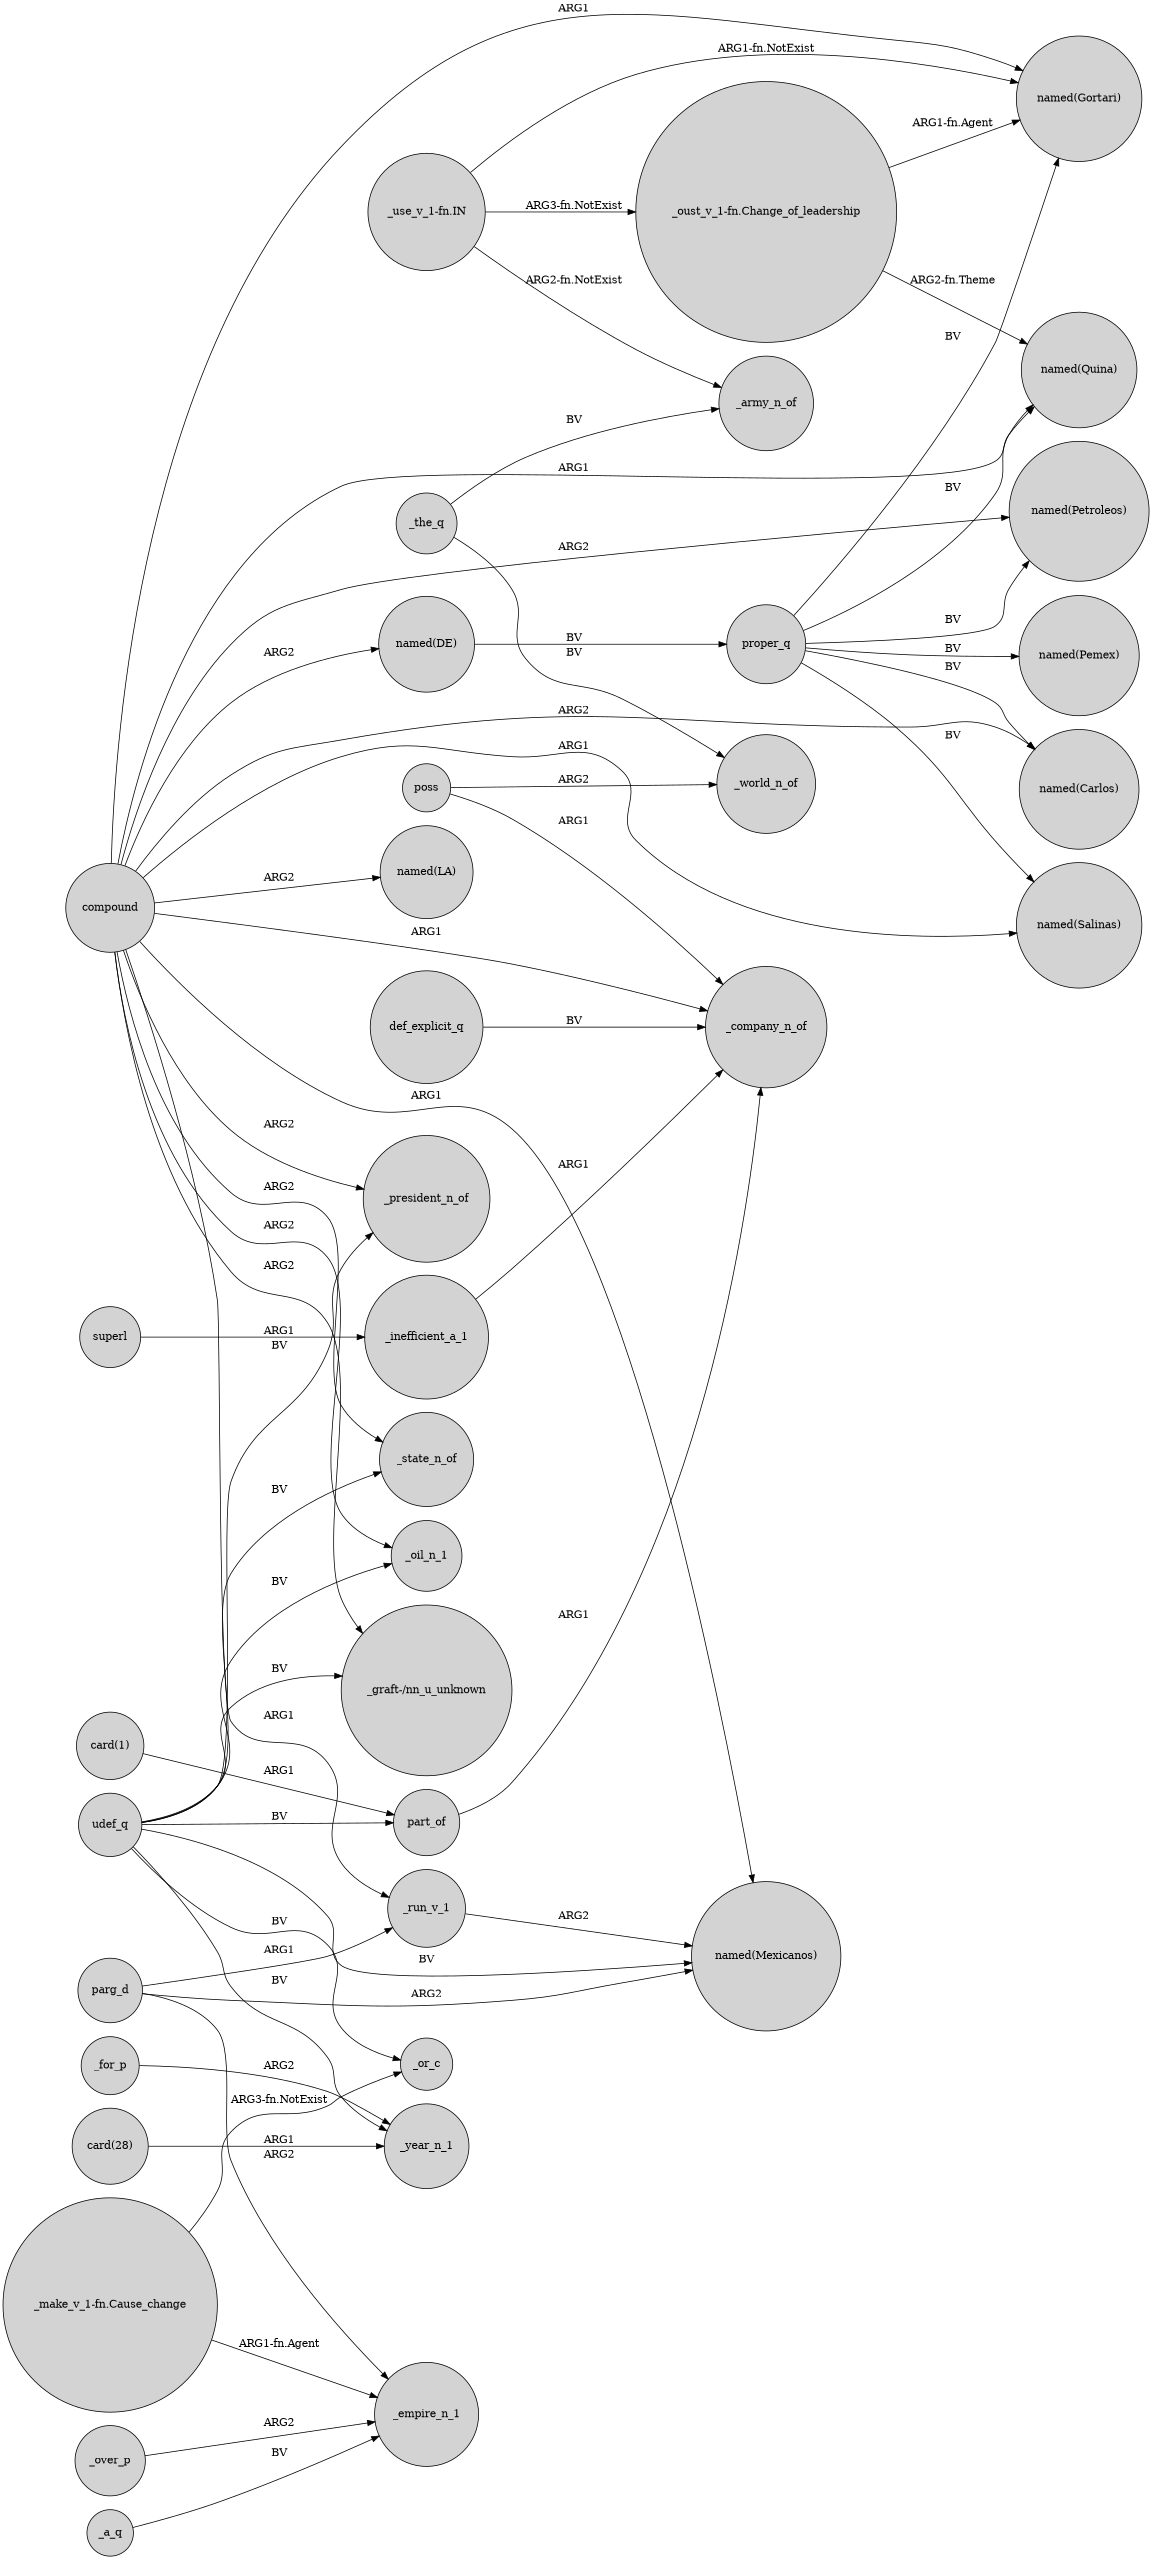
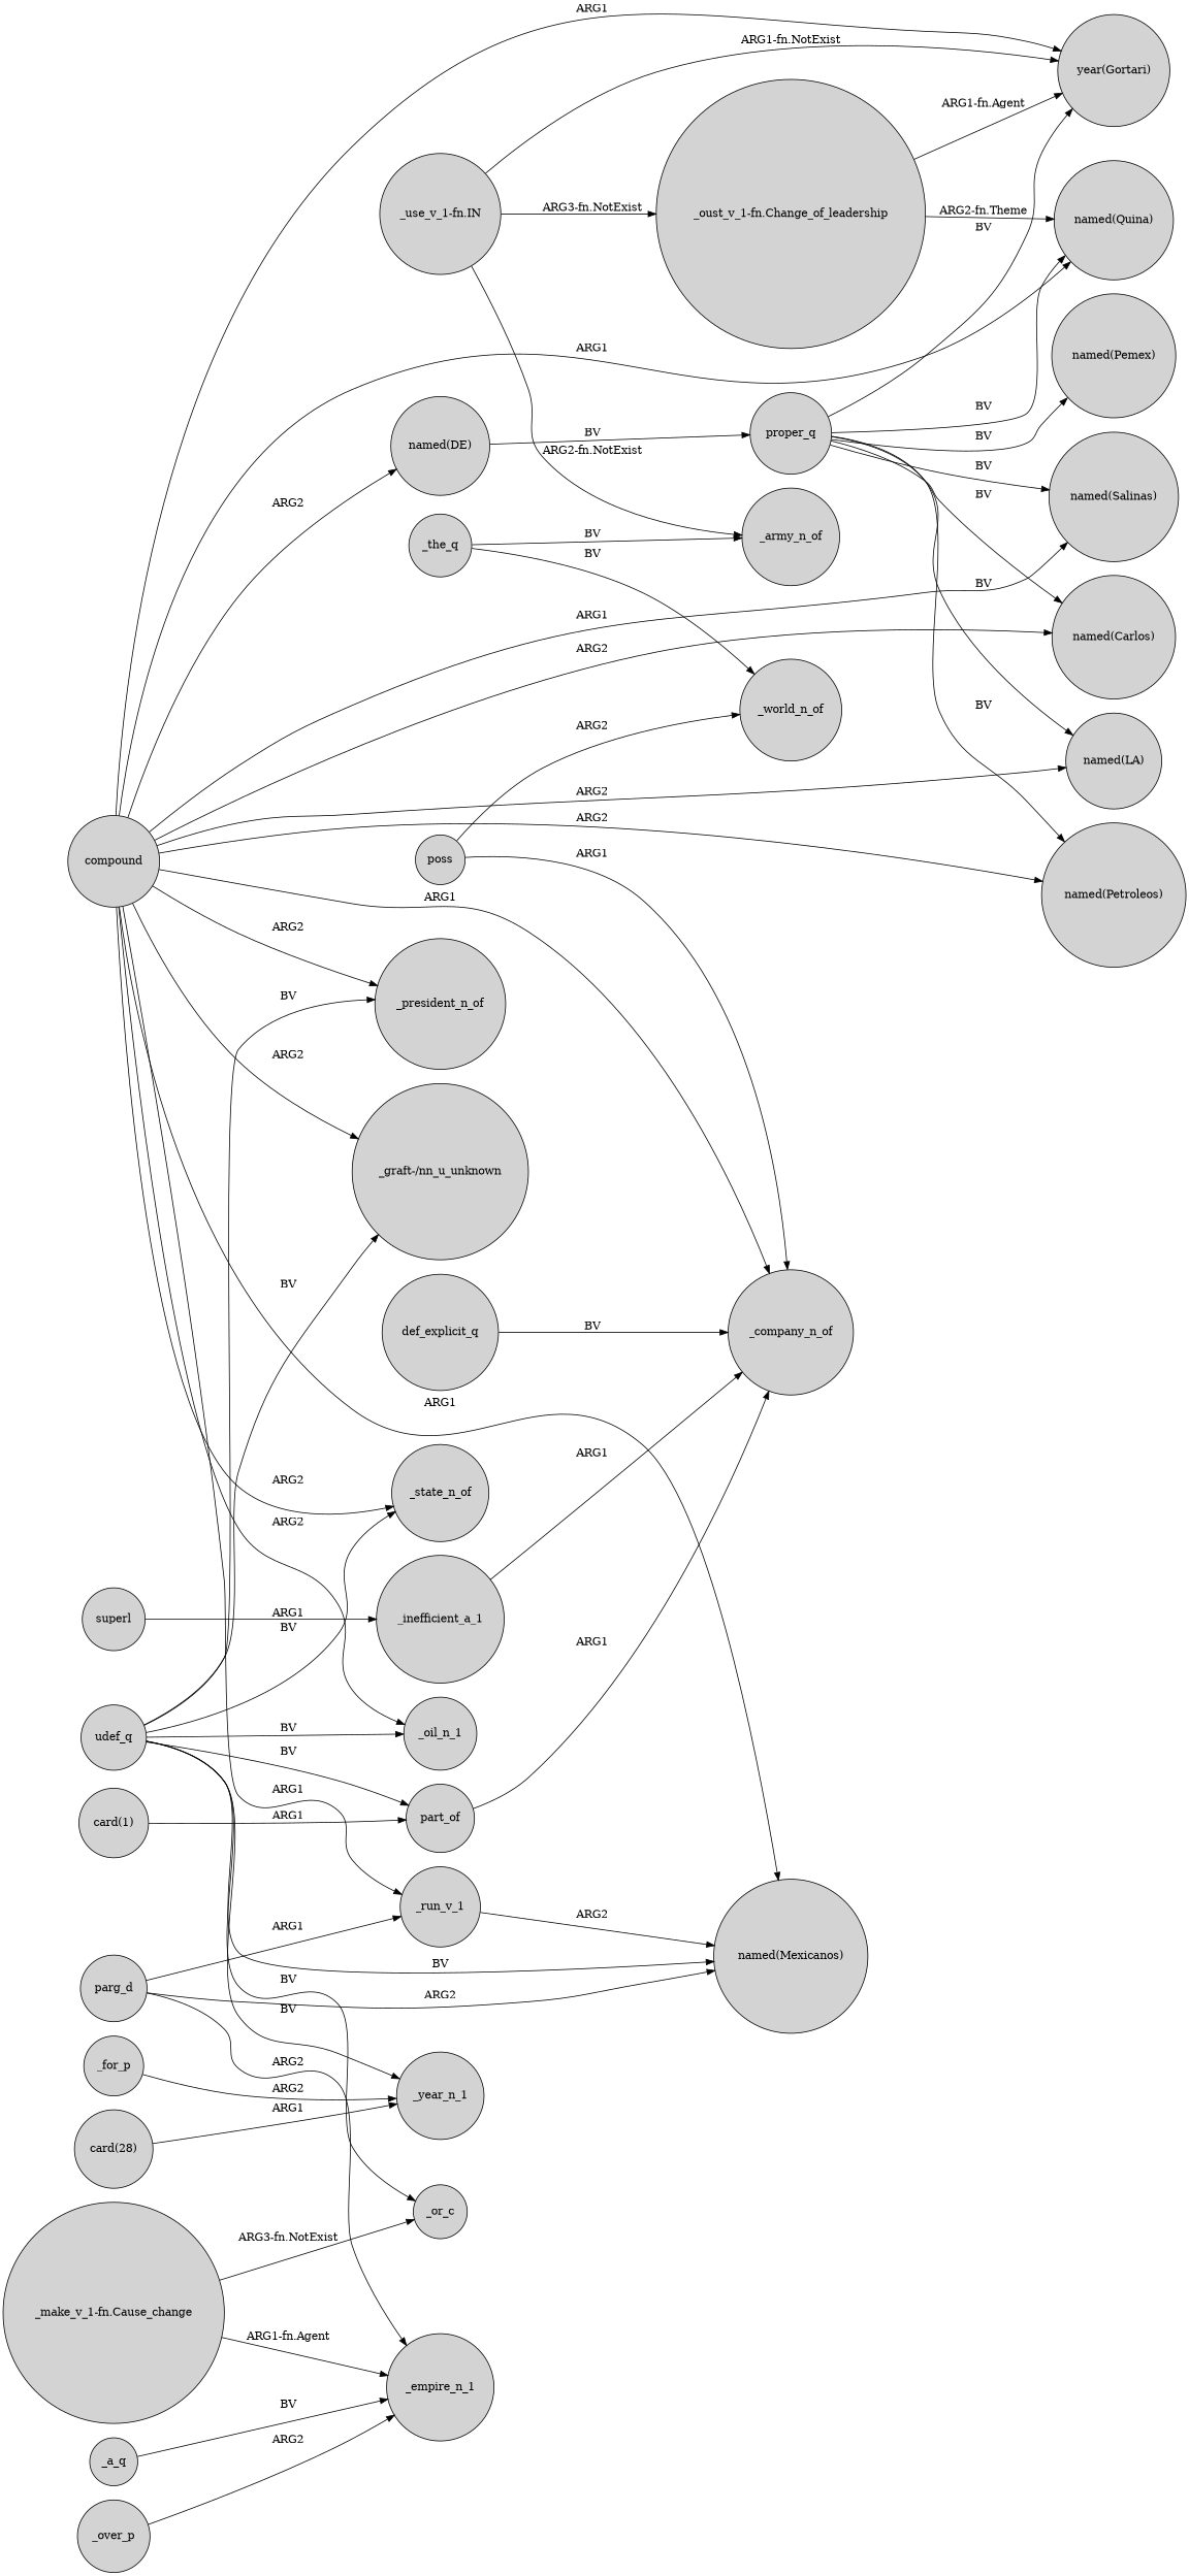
  digraph {
    rankdir=LR
    node [shape=circle style=filled]
    "_use_v_1-fn.IN"
-   "named(Gortari)"
+   "named(Gortari)" [label="year(Gortari)"]
    _army_n_of
    "_oust_v_1-fn.Change_of_leadership"
    "named(Quina)"
    proper_q
    "named(LA)"
    "named(Pemex)"
    "named(Carlos)"
    "named(Salinas)"
    "named(Petroleos)"
    "named(DE)"
    udef_q
    part_of
    _president_n_of
    _year_n_1
    "named(Mexicanos)"
    _state_n_of
    "_graft-/nn_u_unknown"
    _or_c
    _oil_n_1
    _company_n_of
    compound
    _run_v_1
    _for_p
    superl
    _inefficient_a_1
    _a_q
    _empire_n_1
    parg_d
    _over_p
    _the_q
    _world_n_of
    def_explicit_q
    "card(28)"
    "_make_v_1-fn.Cause_change"
    "card(1)"
    poss
    "_use_v_1-fn.IN" -> "named(Gortari)" [label="ARG1-fn.NotExist"]
    "_use_v_1-fn.IN" -> _army_n_of [label="ARG2-fn.NotExist"]
    "_use_v_1-fn.IN" -> "_oust_v_1-fn.Change_of_leadership" [label="ARG3-fn.NotExist"]
    "_oust_v_1-fn.Change_of_leadership" -> "named(Gortari)" [label="ARG1-fn.Agent"]
    "_oust_v_1-fn.Change_of_leadership" -> "named(Quina)" [label="ARG2-fn.Theme"]
    proper_q -> "named(Gortari)" [label=BV]
    proper_q -> "named(Quina)" [label=BV]
+   proper_q -> "named(LA)" [label=BV]
    proper_q -> "named(Pemex)" [label=BV]
    proper_q -> "named(Carlos)" [label=BV]
    proper_q -> "named(Salinas)" [label=BV]
    proper_q -> "named(Petroleos)" [label=BV]
    "named(DE)" -> proper_q [label=BV]
    udef_q -> part_of [label=BV]
    udef_q -> _president_n_of [label=BV]
    udef_q -> _year_n_1 [label=BV]
    udef_q -> "named(Mexicanos)" [label=BV]
    udef_q -> _state_n_of [label=BV]
    udef_q -> "_graft-/nn_u_unknown" [label=BV]
    udef_q -> _or_c [label=BV]
    udef_q -> _oil_n_1 [label=BV]
    part_of -> _company_n_of [label=ARG1]
    compound -> "named(Gortari)" [label=ARG1]
    compound -> "named(Quina)" [label=ARG1]
    compound -> "named(LA)" [label=ARG2]
    compound -> "named(Carlos)" [label=ARG2]
    compound -> "named(Salinas)" [label=ARG1]
    compound -> "named(Petroleos)" [label=ARG2]
    compound -> "named(DE)" [label=ARG2]
    compound -> _president_n_of [label=ARG2]
    compound -> "named(Mexicanos)" [label=ARG1]
    compound -> _state_n_of [label=ARG2]
    compound -> "_graft-/nn_u_unknown" [label=ARG2]
    compound -> _oil_n_1 [label=ARG2]
    compound -> _company_n_of [label=ARG1]
    compound -> _run_v_1 [label=ARG1]
    _run_v_1 -> "named(Mexicanos)" [label=ARG2]
    _for_p -> _year_n_1 [label=ARG2]
    superl -> _inefficient_a_1 [label=ARG1]
    _inefficient_a_1 -> _company_n_of [label=ARG1]
    _a_q -> _empire_n_1 [label=BV]
    parg_d -> "named(Mexicanos)" [label=ARG2]
    parg_d -> _run_v_1 [label=ARG1]
    parg_d -> _empire_n_1 [label=ARG2]
    _over_p -> _empire_n_1 [label=ARG2]
    _the_q -> _army_n_of [label=BV]
    _the_q -> _world_n_of [label=BV]
    def_explicit_q -> _company_n_of [label=BV]
    "card(28)" -> _year_n_1 [label=ARG1]
    "_make_v_1-fn.Cause_change" -> _or_c [label="ARG3-fn.NotExist"]
    "_make_v_1-fn.Cause_change" -> _empire_n_1 [label="ARG1-fn.Agent"]
    "card(1)" -> part_of [label=ARG1]
    poss -> _company_n_of [label=ARG1]
    poss -> _world_n_of [label=ARG2]
  }
